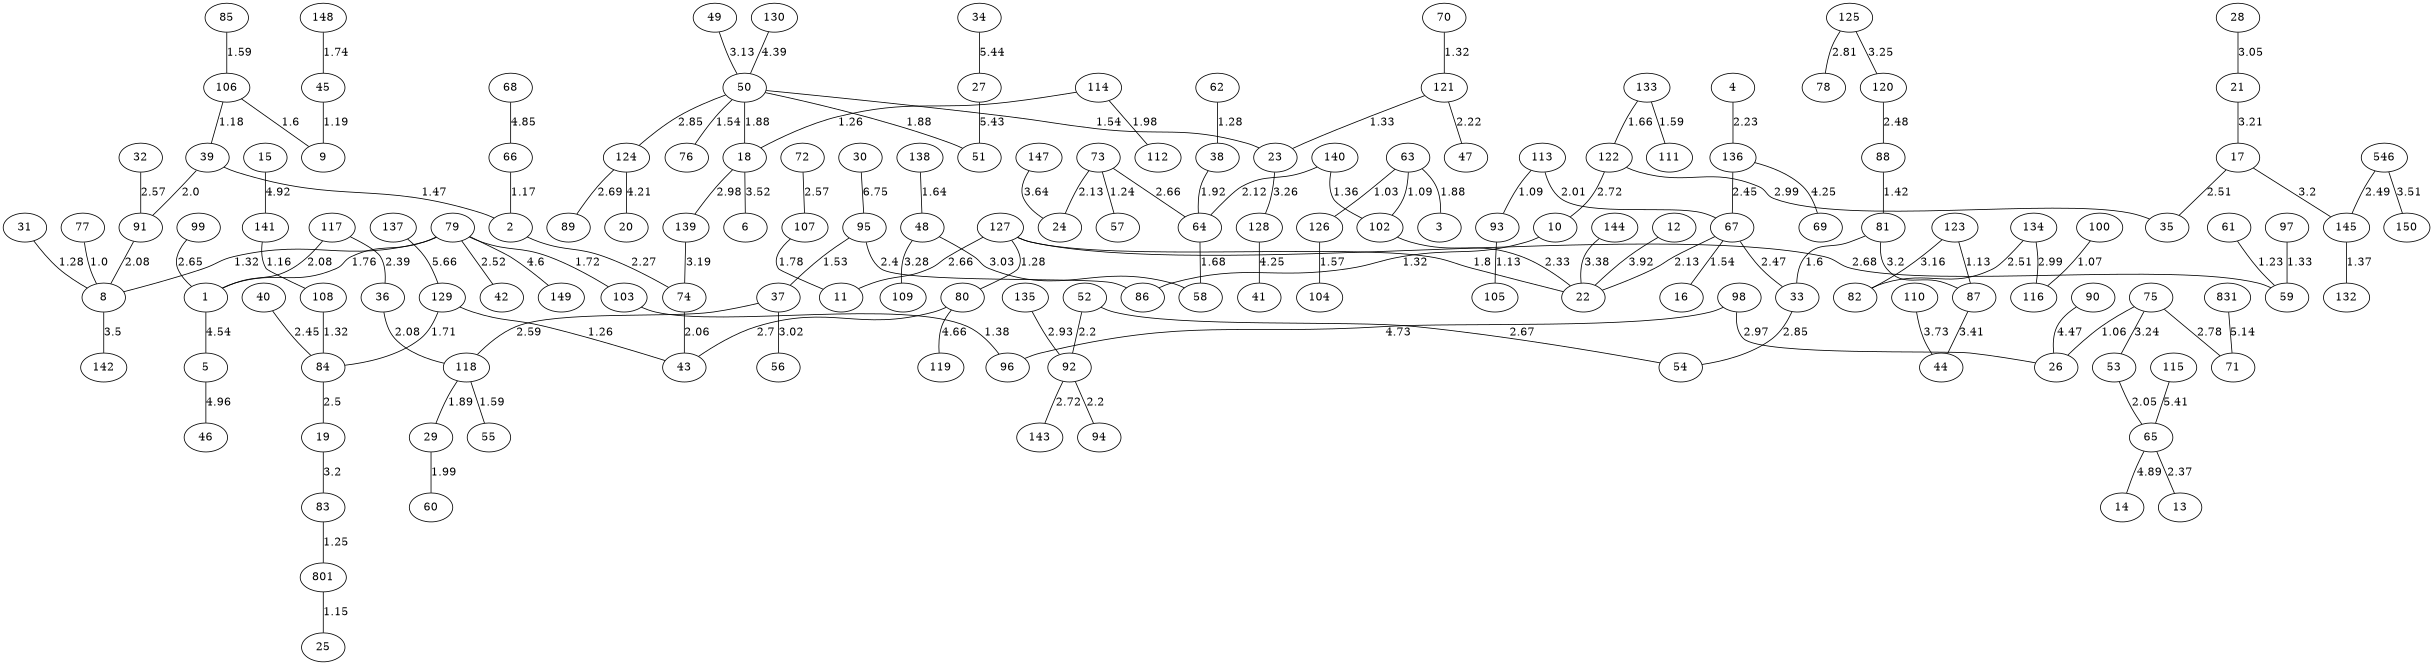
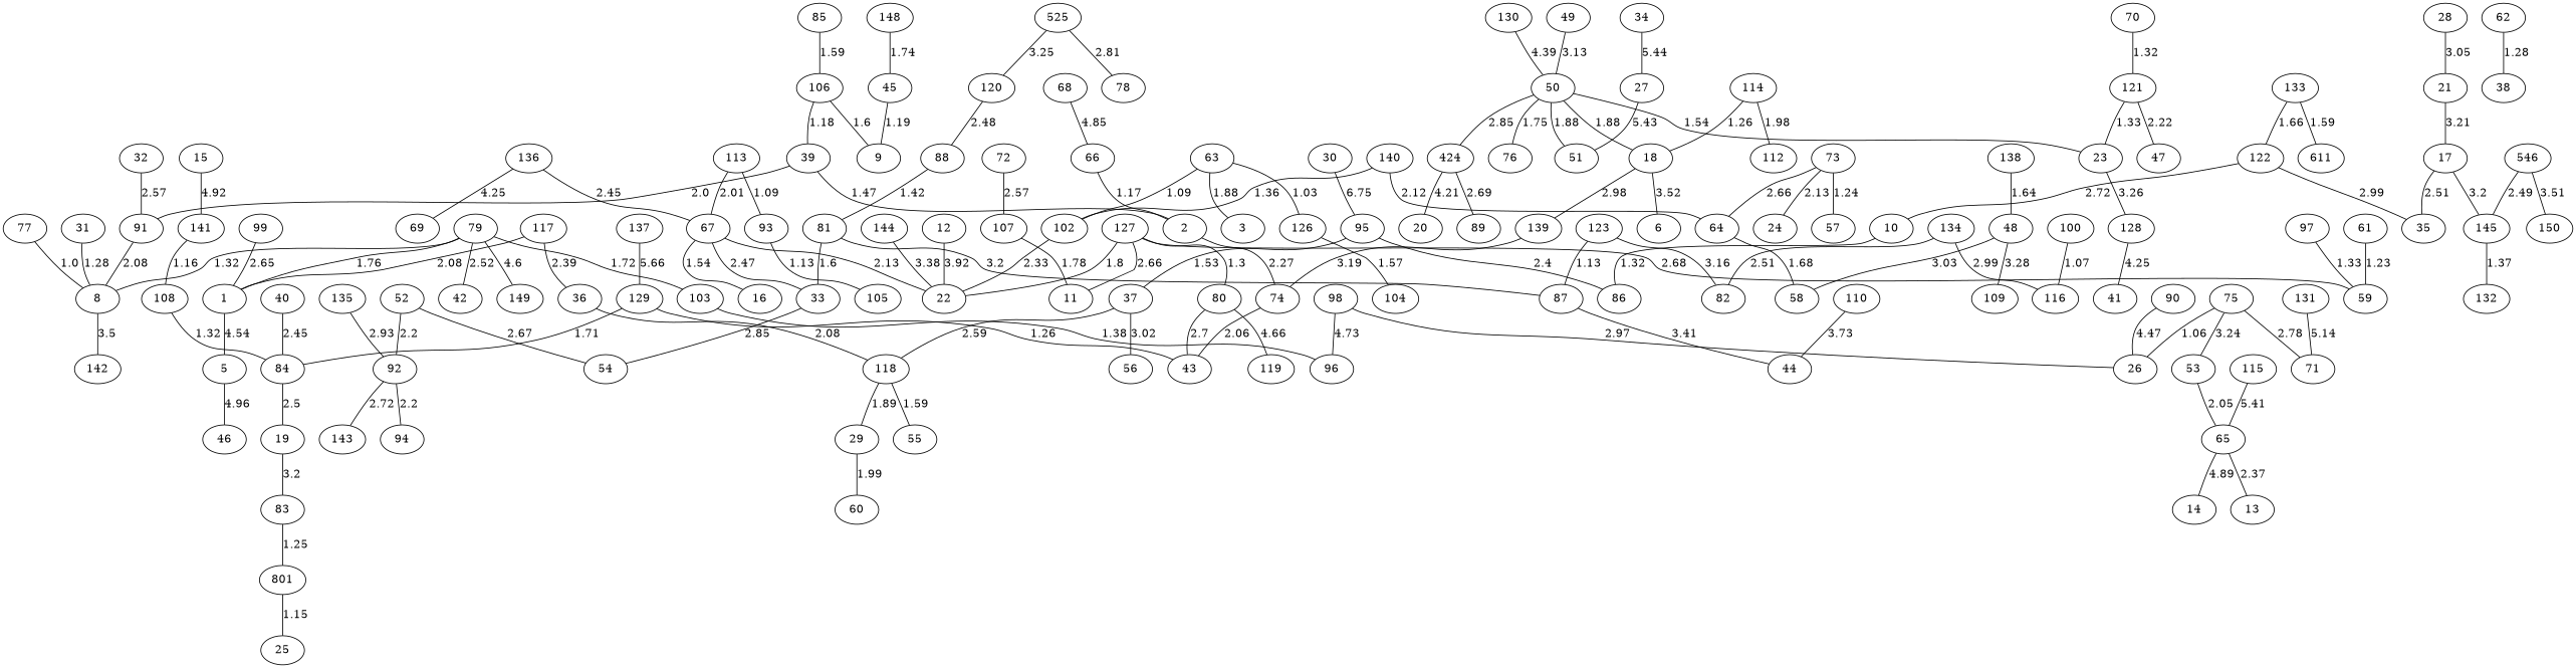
  graph {
    30
    95
    37
    86
    56
    118
    137
    129
    43
    84
    19
    144
    22
    34
    27
    51
    115
    65
    14
    13
-   131 [label=831]
+   131
    71
    5
    46
    15
    141
    108
    68
    66
    2
    74
    98
    96
    26
    80
    119
    79
    149
    1
    8
    42
    103
    142
    90
    130
    50
-   124
+   124 [label=424]
    18
    23
    76
    20
    89
    6
    139
    128
    136
    69
    67
    33
    16
    41
    12
    110
    44
-   147
    24
    n67 [label=546]
    150
    145
    132
    87
    48
    109
    58
-   125
+   125 [label=525]
    120
    78
    88
    81
    75
    53
    21
    17
    35
    54
    83
    n87 [label=801]
    25
    123
    82
    49
    28
    29
    55
    134
    116
    122
    10
    135
    92
    143
    94
    127
    59
    11
    52
    73
    64
    57
    99
    60
    72
    107
    32
    91
    40
    117
    36
    102
-   4
    121
    47
    140
    113
    93
    105
    39
    114
    112
    38
    63
    3
    126
    104
    148
    45
    9
    133
-   111
+   111 [label=611]
    138
    106
    85
    97
    70
    31
    62
    61
    100
    77
    30 -- 95 [label=6.75]
    95 -- 37 [label=1.53]
    95 -- 86 [label=2.4]
    37 -- 56 [label=3.02]
    37 -- 118 [label=2.59]
    118 -- 29 [label=1.89]
    118 -- 55 [label=1.59]
    137 -- 129 [label=5.66]
    129 -- 43 [label=1.26]
    129 -- 84 [label=1.71]
    84 -- 19 [label=2.5]
    19 -- 83 [label=3.2]
    144 -- 22 [label=3.38]
    34 -- 27 [label=5.44]
    27 -- 51 [label=5.43]
    115 -- 65 [label=5.41]
    65 -- 14 [label=4.89]
    65 -- 13 [label=2.37]
    131 -- 71 [label=5.14]
    5 -- 46 [label=4.96]
    15 -- 141 [label=4.92]
    141 -- 108 [label=1.16]
    108 -- 84 [label=1.32]
    68 -- 66 [label=4.85]
    66 -- 2 [label=1.17]
    2 -- 74 [label=2.27]
    74 -- 43 [label=2.06]
    98 -- 96 [label=4.73]
    98 -- 26 [label=2.97]
    80 -- 43 [label=2.7]
    80 -- 119 [label=4.66]
    79 -- 149 [label=4.6]
    79 -- 1 [label=1.76]
    79 -- 8 [label=1.32]
    79 -- 42 [label=2.52]
    79 -- 103 [label=1.72]
    1 -- 5 [label=4.54]
    8 -- 142 [label=3.5]
    103 -- 96 [label=1.38]
    90 -- 26 [label=4.47]
    130 -- 50 [label=4.39]
    50 -- 51 [label=1.88]
    50 -- 124 [label=2.85]
    50 -- 18 [label=1.88]
    50 -- 23 [label=1.54]
-   50 -- 76 [label=1.54]
+   50 -- 76 [label=1.75]
    124 -- 20 [label=4.21]
    124 -- 89 [label=2.69]
    18 -- 6 [label=3.52]
    18 -- 139 [label=2.98]
    23 -- 128 [label=3.26]
    139 -- 74 [label=3.19]
    128 -- 41 [label=4.25]
    136 -- 69 [label=4.25]
    136 -- 67 [label=2.45]
    67 -- 22 [label=2.13]
    67 -- 33 [label=2.47]
    67 -- 16 [label=1.54]
    33 -- 54 [label=2.85]
    12 -- 22 [label=3.92]
    110 -- 44 [label=3.73]
-   147 -- 24 [label=3.64]
    n67 -- 150 [label=3.51]
    n67 -- 145 [label=2.49]
    145 -- 132 [label=1.37]
    87 -- 44 [label=3.41]
    48 -- 109 [label=3.28]
    48 -- 58 [label=3.03]
    125 -- 120 [label=3.25]
    125 -- 78 [label=2.81]
    120 -- 88 [label=2.48]
    88 -- 81 [label=1.42]
    81 -- 33 [label=1.6]
    81 -- 87 [label=3.2]
    75 -- 71 [label=2.78]
    75 -- 26 [label=1.06]
    75 -- 53 [label=3.24]
    53 -- 65 [label=2.05]
    21 -- 17 [label=3.21]
    17 -- 145 [label=3.2]
    17 -- 35 [label=2.51]
    83 -- n87 [label=1.25]
    n87 -- 25 [label=1.15]
    123 -- 87 [label=1.13]
    123 -- 82 [label=3.16]
    49 -- 50 [label=3.13]
    28 -- 21 [label=3.05]
    29 -- 60 [label=1.99]
    134 -- 82 [label=2.51]
    134 -- 116 [label=2.99]
    122 -- 35 [label=2.99]
    122 -- 10 [label=2.72]
    10 -- 86 [label=1.32]
    135 -- 92 [label=2.93]
    92 -- 143 [label=2.72]
    92 -- 94 [label=2.2]
    127 -- 22 [label=1.8]
-   127 -- 80 [label=1.28]
+   127 -- 80 [label=1.3]
    127 -- 59 [label=2.68]
    127 -- 11 [label=2.66]
    52 -- 54 [label=2.67]
    52 -- 92 [label=2.2]
    73 -- 24 [label=2.13]
    73 -- 64 [label=2.66]
    73 -- 57 [label=1.24]
    64 -- 58 [label=1.68]
    99 -- 1 [label=2.65]
    72 -- 107 [label=2.57]
    107 -- 11 [label=1.78]
    32 -- 91 [label=2.57]
    91 -- 8 [label=2.08]
    40 -- 84 [label=2.45]
    117 -- 1 [label=2.08]
    117 -- 36 [label=2.39]
    36 -- 118 [label=2.08]
    102 -- 22 [label=2.33]
-   4 -- 136 [label=2.23]
    121 -- 23 [label=1.33]
    121 -- 47 [label=2.22]
    140 -- 64 [label=2.12]
    140 -- 102 [label=1.36]
    113 -- 67 [label=2.01]
    113 -- 93 [label=1.09]
    93 -- 105 [label=1.13]
    39 -- 2 [label=1.47]
    39 -- 91 [label=2.0]
    114 -- 18 [label=1.26]
    114 -- 112 [label=1.98]
-   38 -- 64 [label=1.92]
    63 -- 102 [label=1.09]
    63 -- 3 [label=1.88]
    63 -- 126 [label=1.03]
    126 -- 104 [label=1.57]
    148 -- 45 [label=1.74]
    45 -- 9 [label=1.19]
    133 -- 122 [label=1.66]
    133 -- 111 [label=1.59]
    138 -- 48 [label=1.64]
    106 -- 39 [label=1.18]
    106 -- 9 [label=1.6]
    85 -- 106 [label=1.59]
    97 -- 59 [label=1.33]
    70 -- 121 [label=1.32]
    31 -- 8 [label=1.28]
    62 -- 38 [label=1.28]
    61 -- 59 [label=1.23]
    100 -- 116 [label=1.07]
    77 -- 8 [label=1.0]
  }
